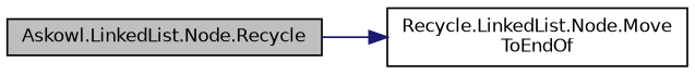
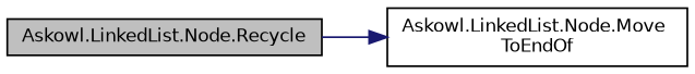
  digraph {
    rankdir=LR
    node [color=black fontname=Helvetica fontsize=10 shape=record]
    n1 [fillcolor=grey75 fontcolor=black height=0.2 label="Askowl.LinkedList.Node.Recycle" style=filled width=0.4]
-   n2 [height=0.2 label="Recycle.LinkedList.Node.Move\lToEndOf" width=0.4]
+   n2 [height=0.2 label="Askowl.LinkedList.Node.Move\lToEndOf" width=0.4]
    n1 -> n2 [color=midnightblue fontname=Helvetica fontsize=10 labelfontname=Helvetica labelfontsize=10 style=solid]
  }
